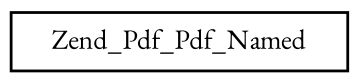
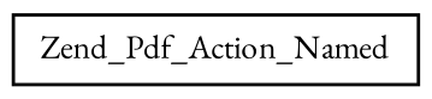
  digraph {
    rankdir=LR
    fontname="EB Garamond"
-   n1 [color=black fillcolor=white fontname="EB Garamond" fontsize=10 height=0.2 label=Zend_Pdf_Pdf_Named shape=record style=filled width=0.4]
+   n1 [color=black fillcolor=white fontname="EB Garamond" fontsize=10 height=0.2 label=Zend_Pdf_Action_Named shape=record style=filled width=0.4]
  }
